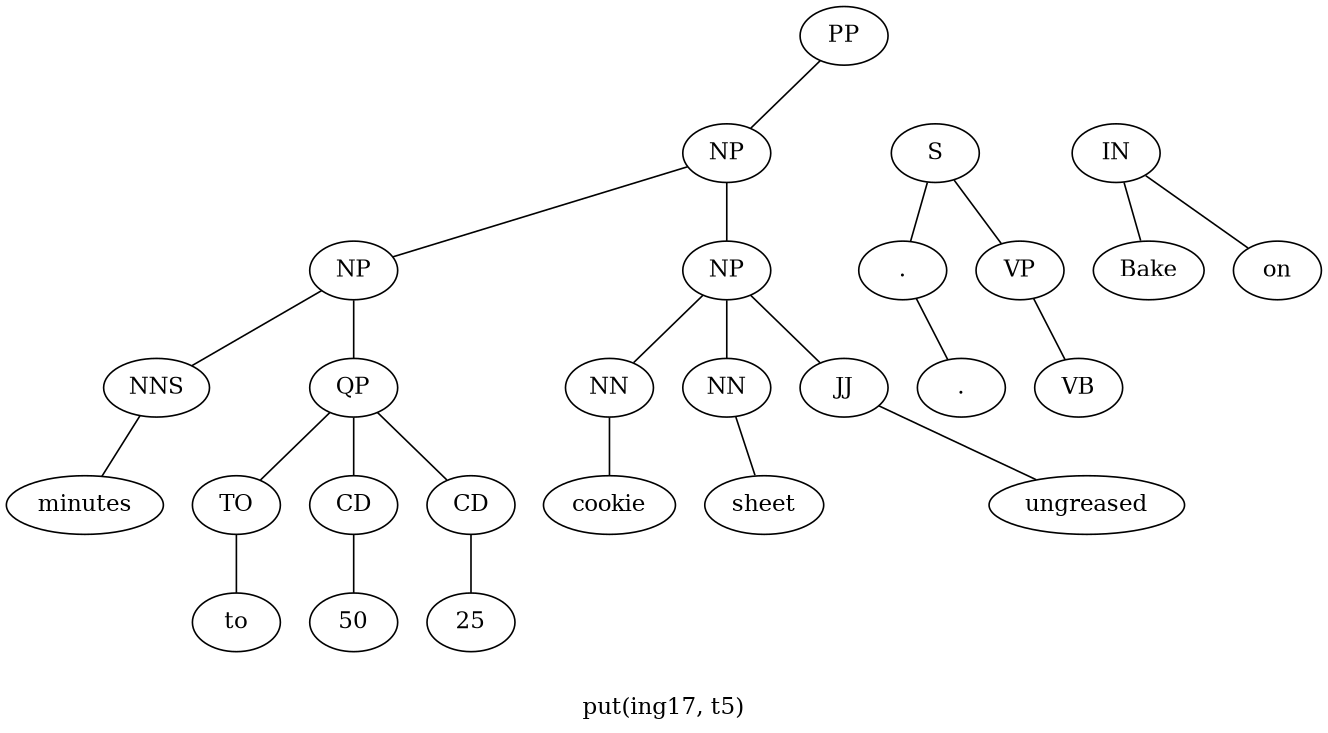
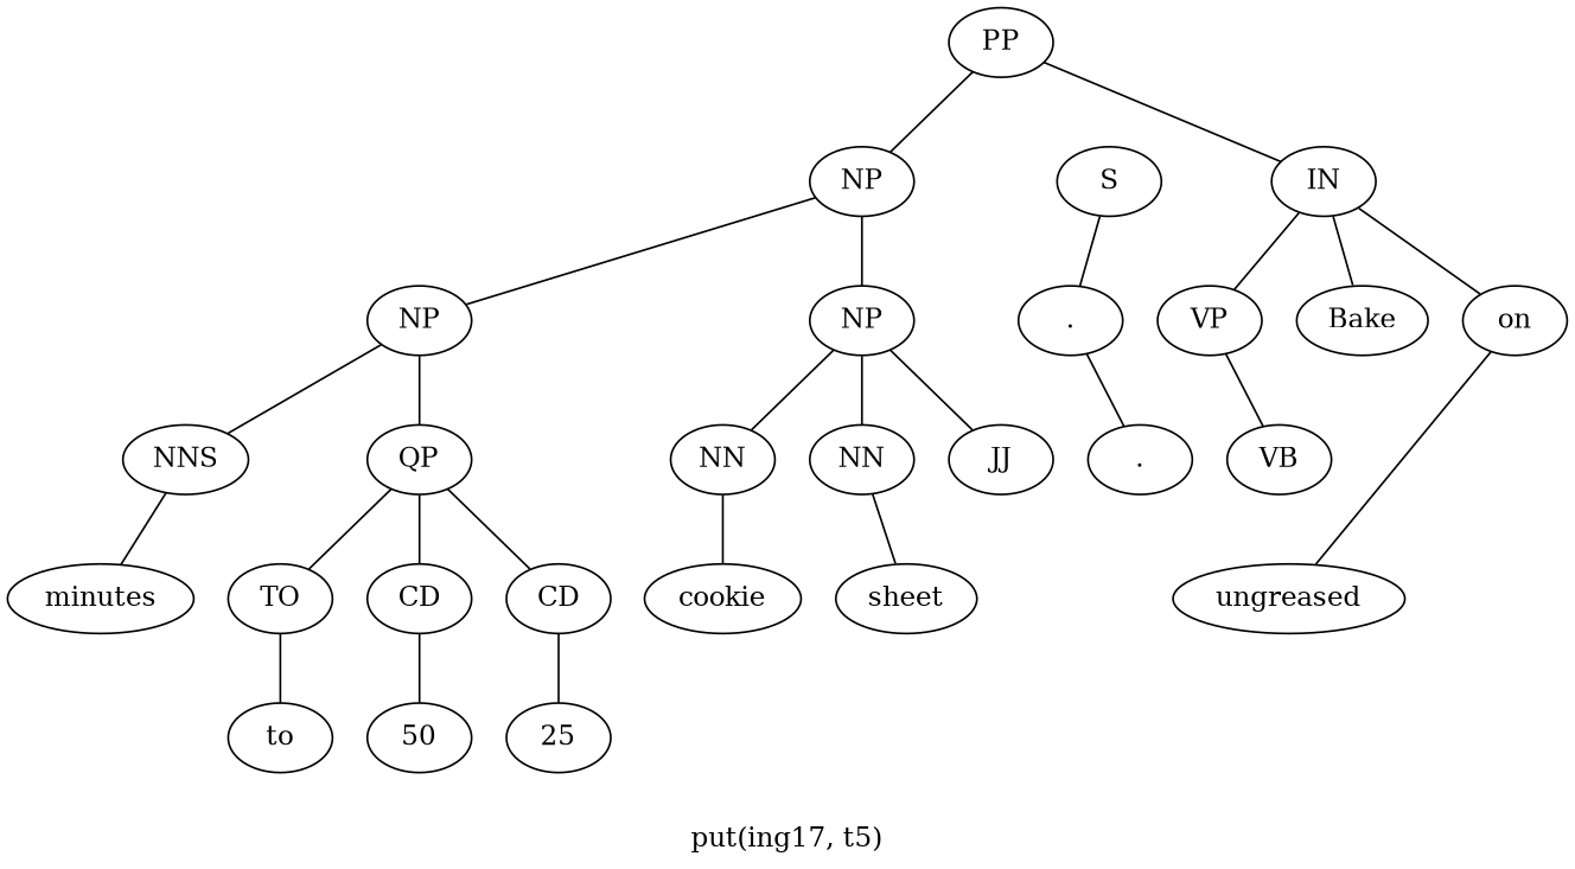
  graph {
    label="put(ing17, t5)"
    n1 [label=S]
    n2 [label=VP]
    n3 [label="."]
    n4 [label=VB]
    n5 [label="."]
    n6 [label=PP]
    n7 [label=IN]
    n8 [label=NP]
    n9 [label=Bake]
    n10 [label=on]
    n11 [label=NP]
    n12 [label=NP]
    n13 [label=JJ]
    n14 [label=NN]
    n15 [label=NN]
    n16 [label=QP]
    n17 [label=NNS]
    n18 [label=ungreased]
    n19 [label=cookie]
    n20 [label=sheet]
    n21 [label=CD]
    n22 [label=TO]
    n23 [label=CD]
    n24 [label=minutes]
    n25 [label=25]
    n26 [label=to]
    n27 [label=50]
-   n1 -- n2
+   n7 -- n2
    n1 -- n3
    n2 -- n4
    n3 -- n5
+   n6 -- n7
    n6 -- n8
    n7 -- n9
    n7 -- n10
    n8 -- n11
    n8 -- n12
    n11 -- n13
    n11 -- n14
    n11 -- n15
    n12 -- n16
    n12 -- n17
-   n13 -- n18
+   n10 -- n18
    n14 -- n19
    n15 -- n20
    n16 -- n21
    n16 -- n22
    n16 -- n23
    n17 -- n24
    n21 -- n25
    n22 -- n26
    n23 -- n27
  }
